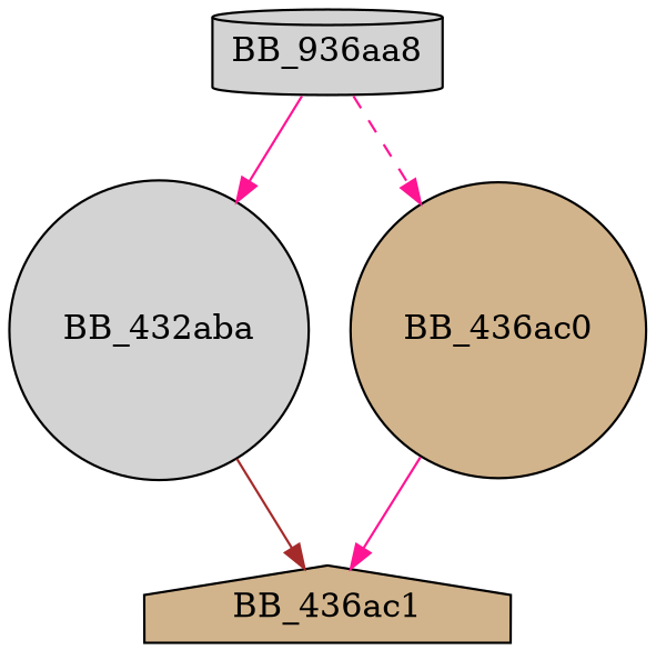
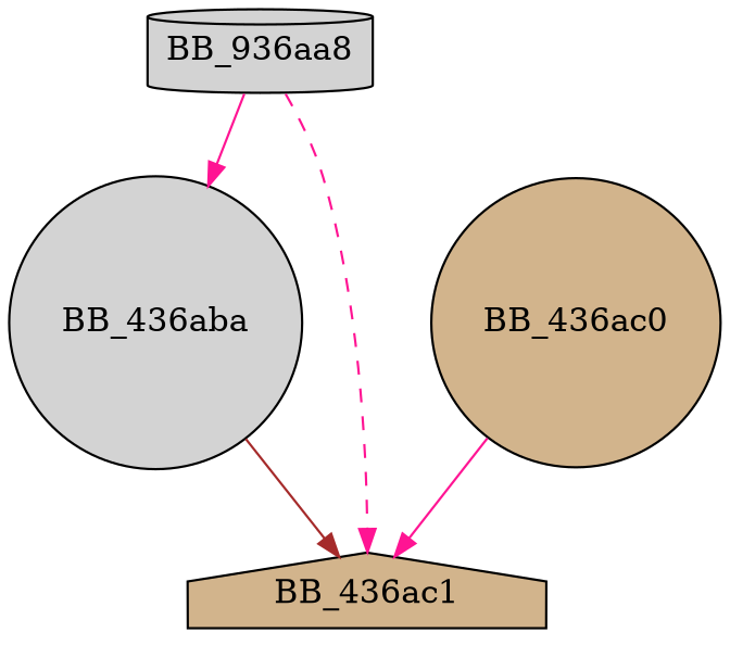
  digraph {
    node [fillcolor=lightgrey shape=circle style=filled]
    edge [color=deeppink style=solid]
    n1 [label=BB_936aa8 shape=cylinder]
-   BB_436aba [label=BB_432aba]
+   BB_436aba
    BB_436ac1 [fillcolor=tan shape=house]
    BB_436ac0 [fillcolor=tan]
    n1 -> BB_436aba
-   n1 -> BB_436ac0 [style=dashed]
+   n1 -> BB_436ac1 [style=dashed]
    BB_436aba -> BB_436ac1 [color=brown]
    BB_436ac0 -> BB_436ac1
  }
